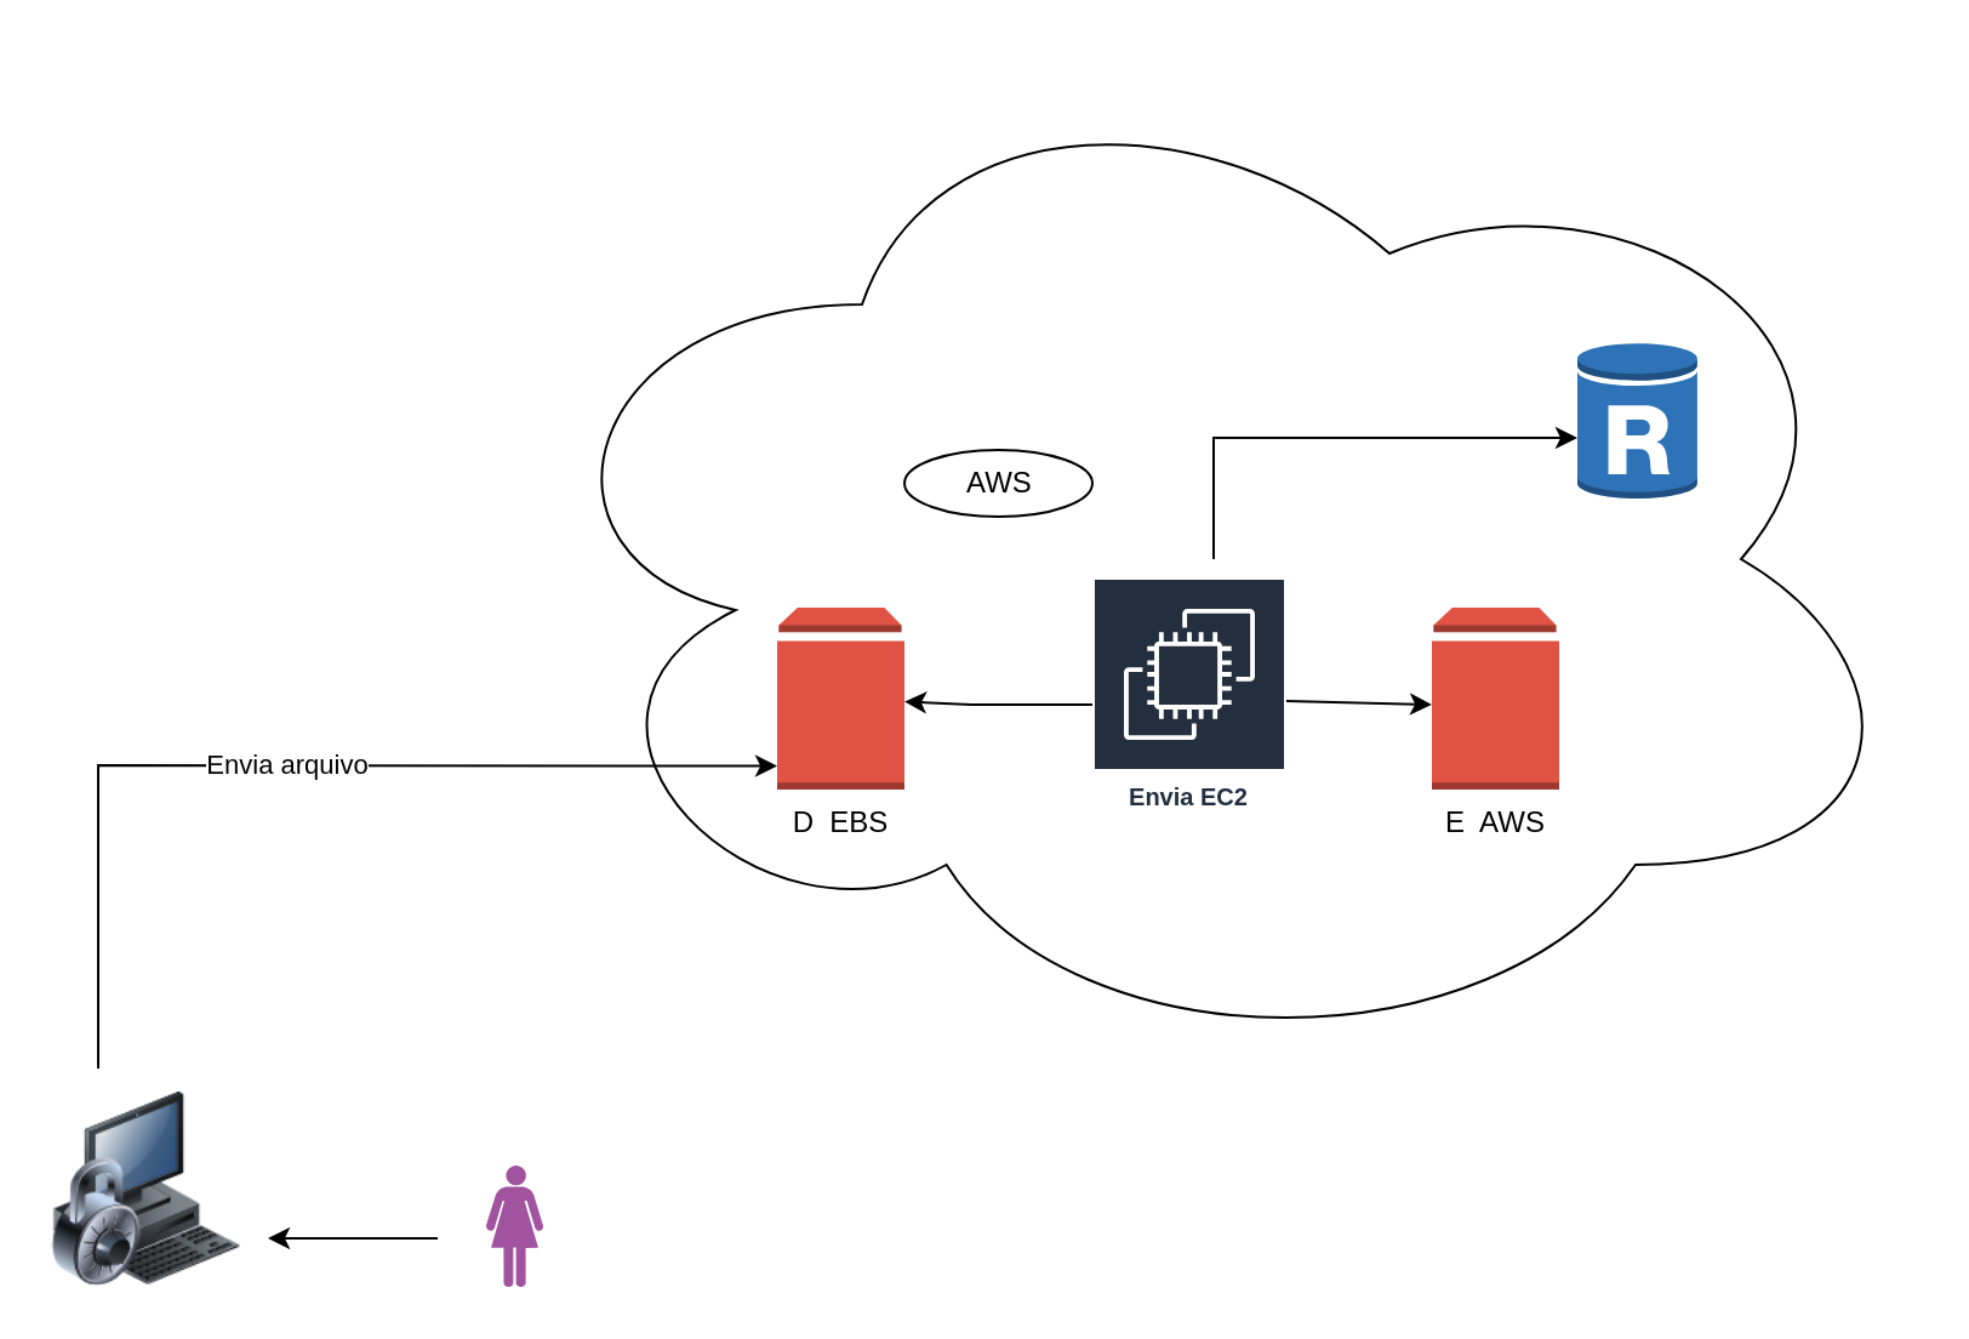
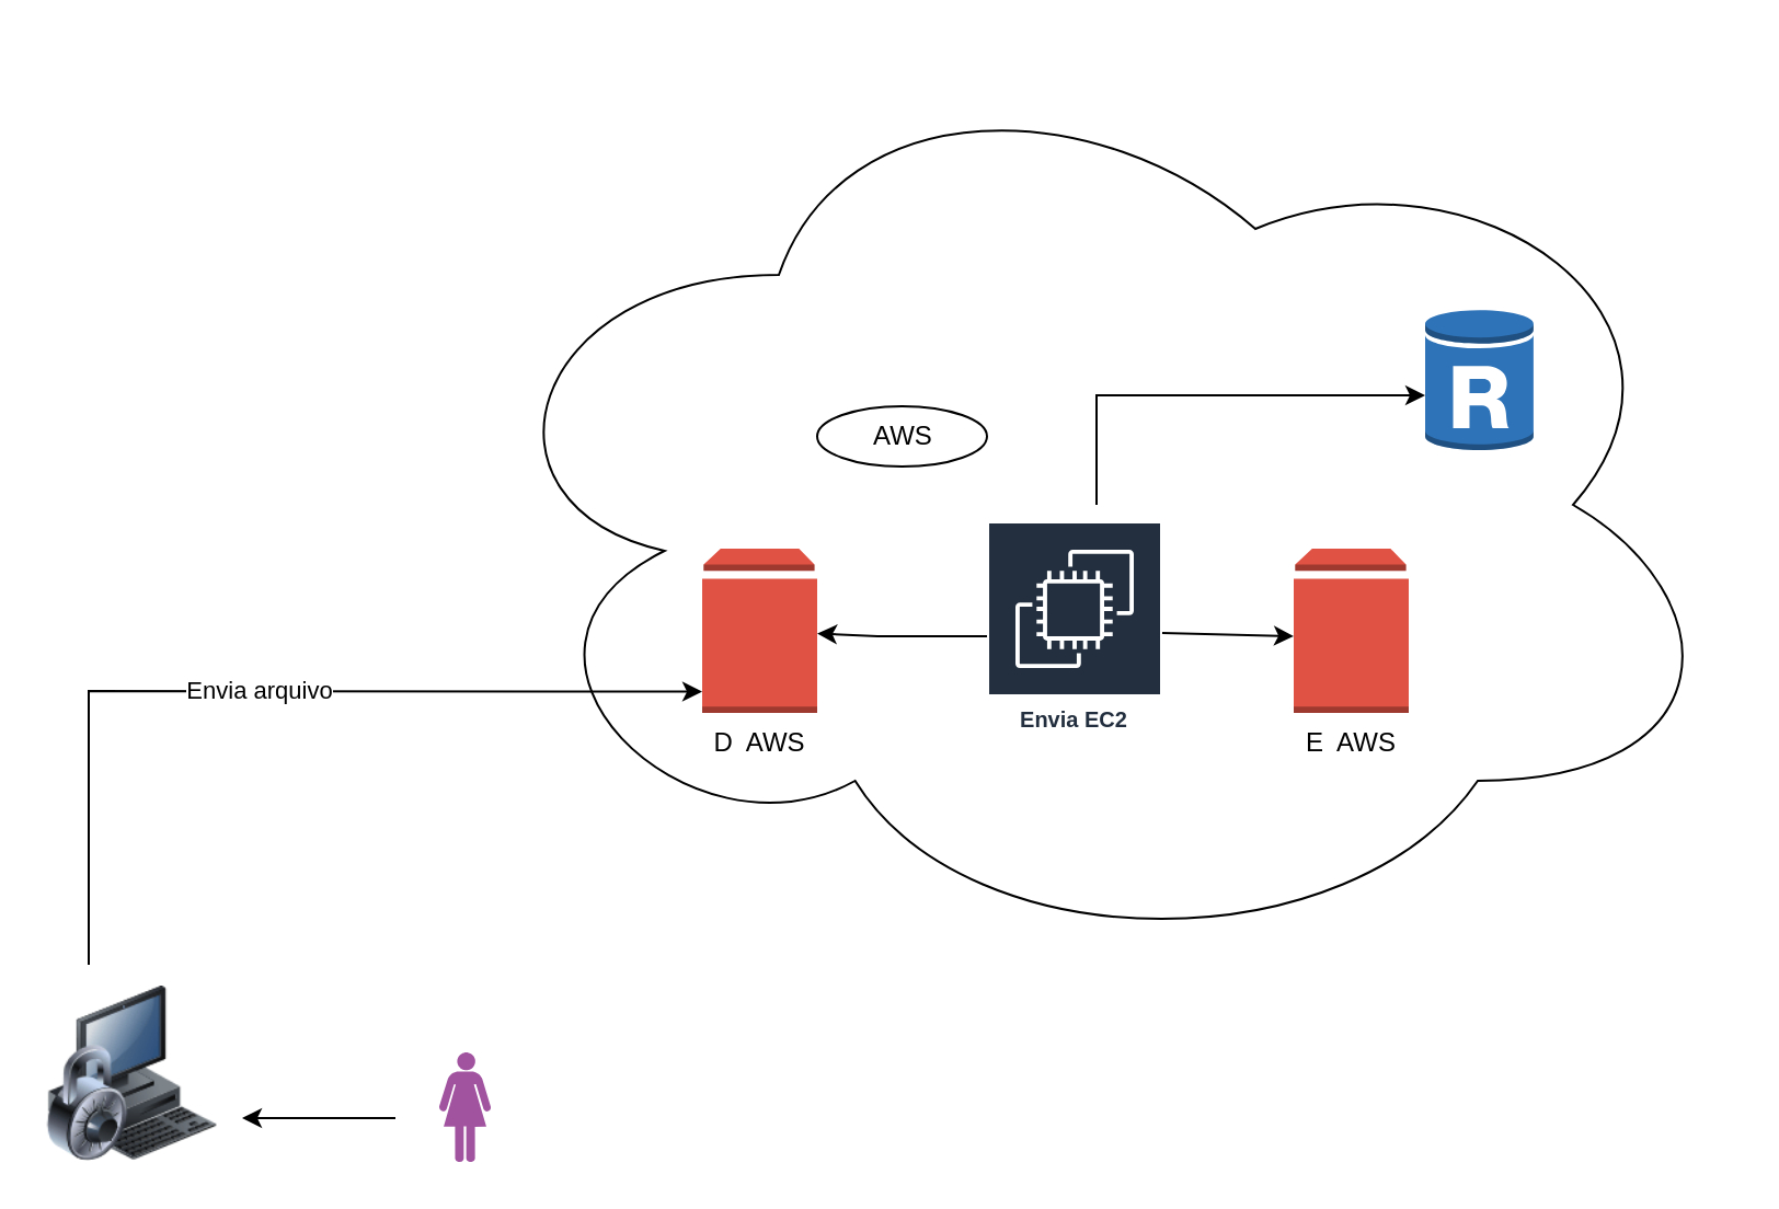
  <mxCell id="0" />
  <mxCell id="1" parent="0" />
  <mxCell id="2" value="" style="ellipse;shape=cloud;whiteSpace=wrap;html=1;align=left;" parent="1" vertex="1"><mxGeometry x="210" y="20" width="580" height="420" as="geometry" /></mxCell>
  <mxCell id="3" value="" style="verticalLabelPosition=bottom;sketch=0;html=1;fillColor=#A153A0;verticalAlign=top;align=center;pointerEvents=1;shape=mxgraph.cisco_safe.design.actor_1;" parent="1" vertex="1"><mxGeometry x="200" y="480" width="23.5" height="50" as="geometry" /></mxCell>
  <mxCell id="4" value="" style="image;html=1;image=img/lib/clip_art/computers/Secure_System_128x128.png" parent="1" vertex="1"><mxGeometry x="20" y="450" width="80" height="80" as="geometry" /></mxCell>
  <mxCell id="5" value="" style="endArrow=classic;html=1;rounded=0;" parent="1" edge="1"><mxGeometry width="50" height="50" relative="1" as="geometry"><mxPoint x="180" y="510" as="sourcePoint" /><mxPoint x="110" y="510" as="targetPoint" /></mxGeometry></mxCell>
  <mxCell id="6" value="&lt;font style=&quot;vertical-align: inherit;&quot; dir=&quot;auto&quot;&gt;&lt;font style=&quot;vertical-align: inherit;&quot; dir=&quot;auto&quot;&gt;Envia arquivo&lt;/font&gt;&lt;/font&gt;" style="endArrow=classic;html=1;rounded=0;" parent="1" edge="1"><mxGeometry width="50" height="50" relative="1" as="geometry"><mxPoint x="40" y="440" as="sourcePoint" /><mxPoint x="320" y="315.294" as="targetPoint" /><Array as="points"><mxPoint x="40" y="315" /></Array></mxGeometry></mxCell>
- <mxCell id="7" value="&lt;font style=&quot;vertical-align: inherit;&quot; dir=&quot;auto&quot;&gt;&lt;font style=&quot;vertical-align: inherit;&quot; dir=&quot;auto&quot;&gt;&amp;nbsp;D&amp;nbsp; EBS&amp;nbsp;&lt;/font&gt;&lt;/font&gt;" style="outlineConnect=0;dashed=0;verticalLabelPosition=bottom;verticalAlign=top;align=center;html=1;shape=mxgraph.aws3.volume;fillColor=#E05243;gradientColor=none;" parent="1" vertex="1"><mxGeometry x="320" y="250" width="52.5" height="75" as="geometry" /></mxCell>
+ <mxCell id="7" value="&lt;font style=&quot;vertical-align: inherit;&quot; dir=&quot;auto&quot;&gt;&lt;font style=&quot;vertical-align: inherit;&quot; dir=&quot;auto&quot;&gt;&amp;nbsp;D&amp;nbsp; AWS&amp;nbsp;&lt;/font&gt;&lt;/font&gt;" style="outlineConnect=0;dashed=0;verticalLabelPosition=bottom;verticalAlign=top;align=center;html=1;shape=mxgraph.aws3.volume;fillColor=#E05243;gradientColor=none;" parent="1" vertex="1"><mxGeometry x="320" y="250" width="52.5" height="75" as="geometry" /></mxCell>
  <mxCell id="8" value="Envia EC2" style="sketch=0;outlineConnect=0;fontColor=#232F3E;gradientColor=none;strokeColor=#ffffff;fillColor=#232F3E;dashed=0;verticalLabelPosition=middle;verticalAlign=bottom;align=center;html=1;whiteSpace=wrap;fontSize=10;fontStyle=1;spacing=3;shape=mxgraph.aws4.productIcon;prIcon=mxgraph.aws4.ec2;" parent="1" vertex="1"><mxGeometry x="450" y="237.5" width="80" height="100" as="geometry" /></mxCell>
  <mxCell id="9" value="" style="endArrow=classic;html=1;rounded=0;" parent="1" target="7" edge="1"><mxGeometry width="50" height="50" relative="1" as="geometry"><mxPoint x="450" y="290" as="sourcePoint" /><mxPoint x="410" y="350" as="targetPoint" /><Array as="points"><mxPoint x="420" y="290" /><mxPoint x="400" y="290" /></Array></mxGeometry></mxCell>
  <mxCell id="10" value="&lt;font style=&quot;vertical-align: inherit;&quot; dir=&quot;auto&quot;&gt;&lt;font style=&quot;vertical-align: inherit;&quot; dir=&quot;auto&quot;&gt;E&amp;nbsp; AWS&lt;/font&gt;&lt;/font&gt;" style="outlineConnect=0;dashed=0;verticalLabelPosition=bottom;verticalAlign=top;align=center;html=1;shape=mxgraph.aws3.volume;fillColor=#E05243;gradientColor=none;" parent="1" vertex="1"><mxGeometry x="590" y="250" width="52.5" height="75" as="geometry" /></mxCell>
  <mxCell id="11" value="" style="endArrow=classic;html=1;rounded=0;" parent="1" source="8" edge="1"><mxGeometry width="50" height="50" relative="1" as="geometry"><mxPoint x="540" y="300" as="sourcePoint" /><mxPoint x="590" y="290" as="targetPoint" /><Array as="points" /></mxGeometry></mxCell>
  <mxCell id="12" value="" style="outlineConnect=0;dashed=0;verticalLabelPosition=bottom;verticalAlign=top;align=center;html=1;shape=mxgraph.aws3.rds_db_instance_read_replica;fillColor=#2E73B8;gradientColor=none;" parent="1" vertex="1"><mxGeometry x="650" y="140" width="49.5" height="66" as="geometry" /></mxCell>
  <mxCell id="13" value="" style="endArrow=classic;html=1;rounded=0;" parent="1" edge="1"><mxGeometry width="50" height="50" relative="1" as="geometry"><mxPoint x="500" y="230" as="sourcePoint" /><mxPoint x="650" y="180" as="targetPoint" /><Array as="points"><mxPoint x="500" y="180" /></Array></mxGeometry></mxCell>
  <mxCell id="14" value="AWS" style="ellipse;whiteSpace=wrap;html=1;" parent="1" vertex="1"><mxGeometry x="372.5" y="185" width="77.5" height="27.5" as="geometry" /></mxCell>
